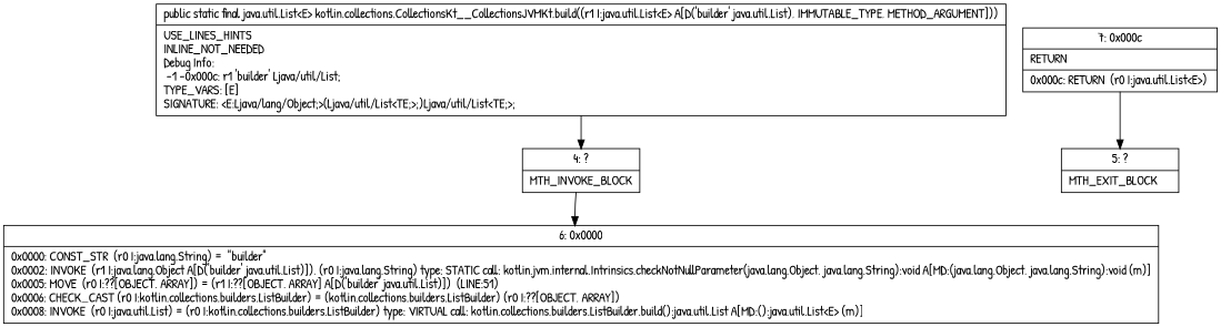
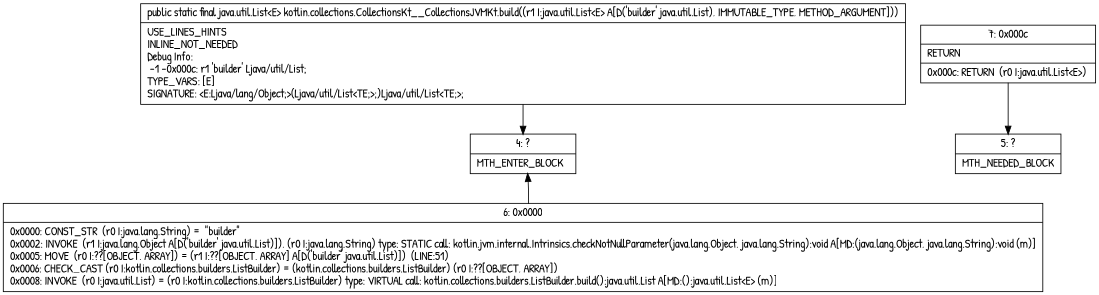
  digraph {
    fontname="Patrick Hand"
    node [fontname="Patrick Hand" shape=record]
    edge [fontname="Patrick Hand"]
-   n1 [label="{4\:\ ?|MTH_INVOKE_BLOCK\l}"]
+   n1 [label="{4\:\ ?|MTH_ENTER_BLOCK\l}"]
    n2 [label="{6\:\ 0x0000|0x0000: CONST_STR  (r0 I:java.lang.String) =  \"builder\" \l0x0002: INVOKE  (r1 I:java.lang.Object A[D('builder' java.util.List)]), (r0 I:java.lang.String) type: STATIC call: kotlin.jvm.internal.Intrinsics.checkNotNullParameter(java.lang.Object, java.lang.String):void A[MD:(java.lang.Object, java.lang.String):void (m)]\l0x0005: MOVE  (r0 I:??[OBJECT, ARRAY]) = (r1 I:??[OBJECT, ARRAY] A[D('builder' java.util.List)])  (LINE:51)\l0x0006: CHECK_CAST (r0 I:kotlin.collections.builders.ListBuilder) = (kotlin.collections.builders.ListBuilder) (r0 I:??[OBJECT, ARRAY]) \l0x0008: INVOKE  (r0 I:java.util.List) = (r0 I:kotlin.collections.builders.ListBuilder) type: VIRTUAL call: kotlin.collections.builders.ListBuilder.build():java.util.List A[MD:():java.util.List\<E\> (m)]\l}"]
    n3 [label="{7\:\ 0x000c|RETURN\l|0x000c: RETURN  (r0 I:java.util.List\<E\>) \l}"]
-   n4 [label="{5\:\ ?|MTH_EXIT_BLOCK\l}"]
+   n4 [label="{5\:\ ?|MTH_NEEDED_BLOCK\l}"]
    n5 [label="{public static final java.util.List\<E\> kotlin.collections.CollectionsKt__CollectionsJVMKt.build((r1 I:java.util.List\<E\> A[D('builder' java.util.List), IMMUTABLE_TYPE, METHOD_ARGUMENT]))  | USE_LINES_HINTS\lINLINE_NOT_NEEDED\lDebug Info:\l  \-1 \-0x000c: r1 'builder' Ljava\/util\/List;\lTYPE_VARS: [E]\lSIGNATURE: \<E:Ljava\/lang\/Object;\>(Ljava\/util\/List\<TE;\>;)Ljava\/util\/List\<TE;\>;\l}"]
-   n1 -> n2
+   n2 -> n1
    n3 -> n4
    n5 -> n1
  }
